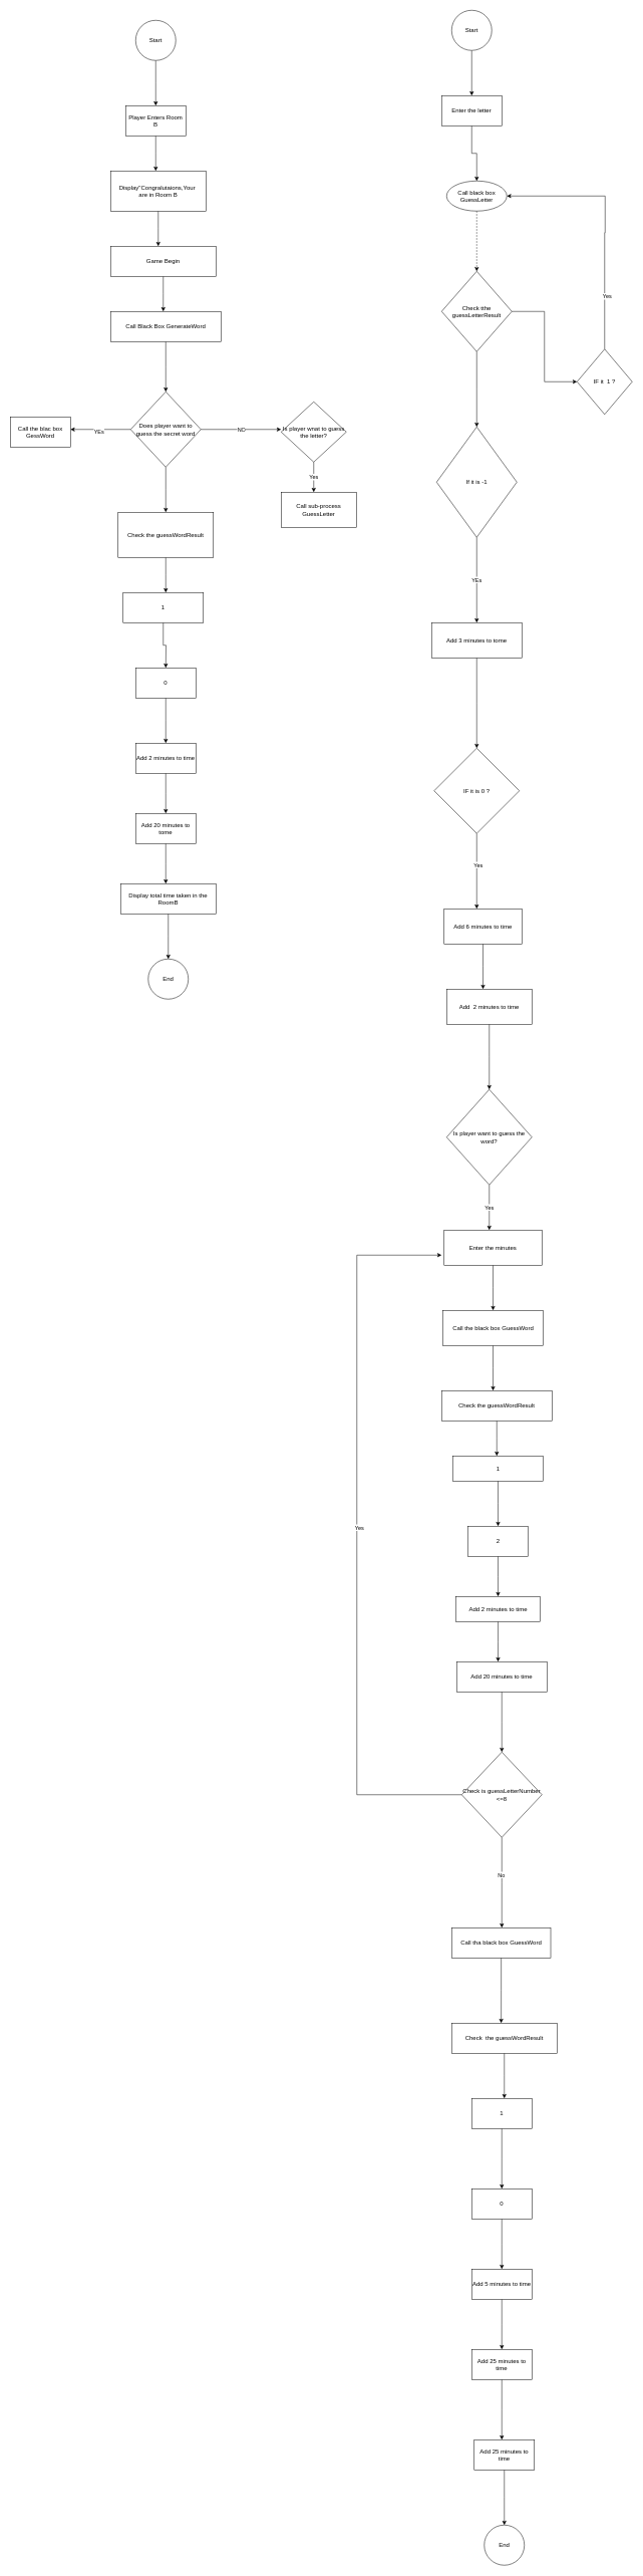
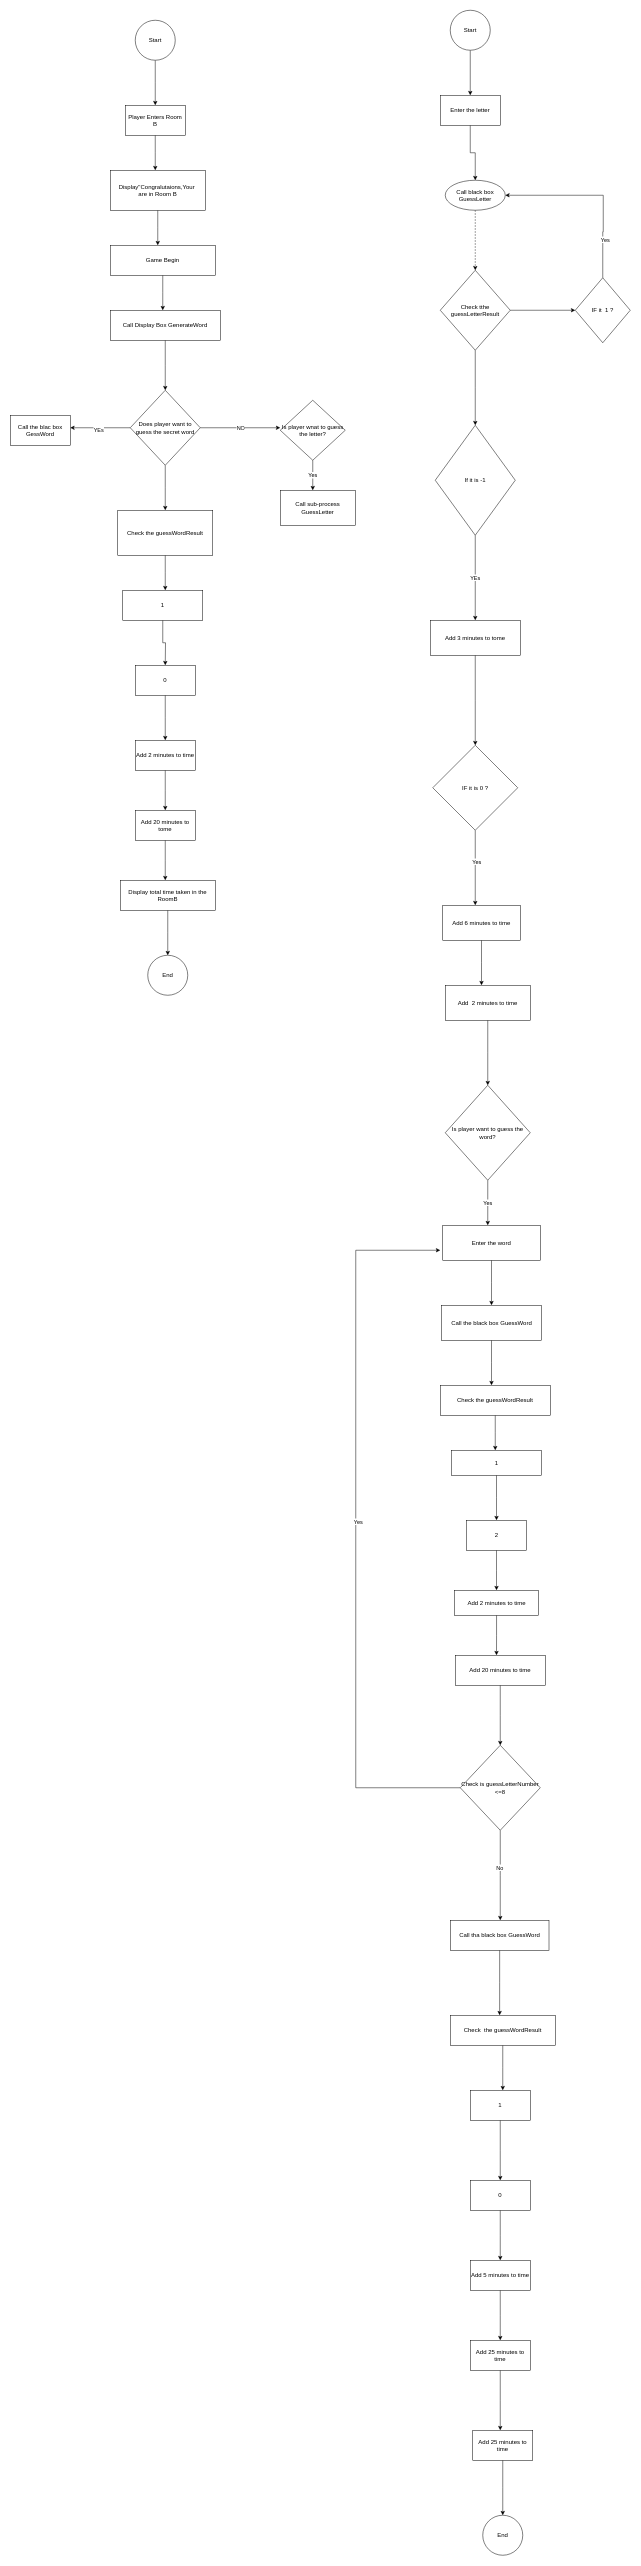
  <mxCell id="0" />
  <mxCell id="1" parent="0" />
  <mxCell id="2" style="edgeStyle=orthogonalEdgeStyle;rounded=0;orthogonalLoop=1;jettySize=auto;html=1;" edge="1" parent="1" source="3"><mxGeometry relative="1" as="geometry"><mxPoint x="310" y="210" as="targetPoint" /></mxGeometry></mxCell>
  <mxCell id="3" value="Start" style="ellipse;whiteSpace=wrap;html=1;aspect=fixed;" vertex="1" parent="1"><mxGeometry x="270" y="40" width="80" height="80" as="geometry" /></mxCell>
  <mxCell id="4" style="edgeStyle=orthogonalEdgeStyle;rounded=0;orthogonalLoop=1;jettySize=auto;html=1;" edge="1" parent="1" source="5"><mxGeometry relative="1" as="geometry"><mxPoint x="310" y="340" as="targetPoint" /></mxGeometry></mxCell>
  <mxCell id="5" value="Player Enters Room B" style="whiteSpace=wrap;html=1;" vertex="1" parent="1"><mxGeometry x="250" y="210" width="120" height="60" as="geometry" /></mxCell>
  <mxCell id="6" style="edgeStyle=orthogonalEdgeStyle;rounded=0;orthogonalLoop=1;jettySize=auto;html=1;" edge="1" parent="1" source="7"><mxGeometry relative="1" as="geometry"><mxPoint x="315" y="490" as="targetPoint" /></mxGeometry></mxCell>
  <mxCell id="7" value="Display&quot;Congralutaions,Your&amp;nbsp;&lt;br&gt;are in Room B" style="whiteSpace=wrap;html=1;" vertex="1" parent="1"><mxGeometry x="220" y="340" width="190" height="80" as="geometry" /></mxCell>
  <mxCell id="8" style="edgeStyle=orthogonalEdgeStyle;rounded=0;orthogonalLoop=1;jettySize=auto;html=1;" edge="1" parent="1" source="9"><mxGeometry relative="1" as="geometry"><mxPoint x="325" y="620" as="targetPoint" /></mxGeometry></mxCell>
  <mxCell id="9" value="Game Begin" style="whiteSpace=wrap;html=1;" vertex="1" parent="1"><mxGeometry x="220" y="490" width="210" height="60" as="geometry" /></mxCell>
  <mxCell id="10" style="edgeStyle=orthogonalEdgeStyle;rounded=0;orthogonalLoop=1;jettySize=auto;html=1;" edge="1" parent="1" source="11"><mxGeometry relative="1" as="geometry"><mxPoint x="330" y="780" as="targetPoint" /></mxGeometry></mxCell>
- <mxCell id="11" value="Call Black Box GenerateWord" style="whiteSpace=wrap;html=1;" vertex="1" parent="1"><mxGeometry x="220" y="620" width="220" height="60" as="geometry" /></mxCell>
+ <mxCell id="11" value="Call Display Box GenerateWord" style="whiteSpace=wrap;html=1;" vertex="1" parent="1"><mxGeometry x="220" y="620" width="220" height="60" as="geometry" /></mxCell>
  <mxCell id="12" style="edgeStyle=orthogonalEdgeStyle;rounded=0;orthogonalLoop=1;jettySize=auto;html=1;" edge="1" parent="1" source="17"><mxGeometry relative="1" as="geometry"><mxPoint x="140" y="855" as="targetPoint" /></mxGeometry></mxCell>
  <mxCell id="13" value="YEs" style="edgeLabel;html=1;align=center;verticalAlign=middle;resizable=0;points=[];" vertex="1" connectable="0" parent="12"><mxGeometry x="0.057" y="3" relative="1" as="geometry"><mxPoint as="offset" /></mxGeometry></mxCell>
  <mxCell id="14" style="edgeStyle=orthogonalEdgeStyle;rounded=0;orthogonalLoop=1;jettySize=auto;html=1;" edge="1" parent="1" source="17"><mxGeometry relative="1" as="geometry"><mxPoint x="560" y="855" as="targetPoint" /></mxGeometry></mxCell>
  <mxCell id="15" value="NO" style="edgeLabel;html=1;align=center;verticalAlign=middle;resizable=0;points=[];" vertex="1" connectable="0" parent="14"><mxGeometry x="0.01" y="1" relative="1" as="geometry"><mxPoint as="offset" /></mxGeometry></mxCell>
  <mxCell id="16" style="edgeStyle=orthogonalEdgeStyle;rounded=0;orthogonalLoop=1;jettySize=auto;html=1;" edge="1" parent="1" source="17"><mxGeometry relative="1" as="geometry"><mxPoint x="330" y="1020" as="targetPoint" /></mxGeometry></mxCell>
  <mxCell id="17" value="Does player want to guess the secret word" style="rhombus;whiteSpace=wrap;html=1;" vertex="1" parent="1"><mxGeometry x="260" y="780" width="140" height="150" as="geometry" /></mxCell>
  <mxCell id="18" value="Call the blac box GessWord" style="whiteSpace=wrap;html=1;" vertex="1" parent="1"><mxGeometry x="20" y="830" width="120" height="60" as="geometry" /></mxCell>
  <mxCell id="19" value="Yes" style="edgeStyle=orthogonalEdgeStyle;rounded=0;orthogonalLoop=1;jettySize=auto;html=1;" edge="1" parent="1" source="20"><mxGeometry relative="1" as="geometry"><mxPoint x="625" y="980" as="targetPoint" /></mxGeometry></mxCell>
  <mxCell id="20" value="Is player wnat to guess the letter?" style="rhombus;whiteSpace=wrap;html=1;" vertex="1" parent="1"><mxGeometry x="560" y="800" width="130" height="120" as="geometry" /></mxCell>
  <mxCell id="21" value="Call sub-process GuessLetter" style="whiteSpace=wrap;html=1;" vertex="1" parent="1"><mxGeometry x="560" y="980" width="150" height="70" as="geometry" /></mxCell>
  <mxCell id="22" style="edgeStyle=orthogonalEdgeStyle;rounded=0;orthogonalLoop=1;jettySize=auto;html=1;" edge="1" parent="1" source="23"><mxGeometry relative="1" as="geometry"><mxPoint x="330" y="1180" as="targetPoint" /></mxGeometry></mxCell>
  <mxCell id="23" value="Check the guessWordResult" style="whiteSpace=wrap;html=1;" vertex="1" parent="1"><mxGeometry x="235" y="1020" width="190" height="90" as="geometry" /></mxCell>
  <mxCell id="24" style="edgeStyle=orthogonalEdgeStyle;rounded=0;orthogonalLoop=1;jettySize=auto;html=1;" edge="1" parent="1" source="25"><mxGeometry relative="1" as="geometry"><mxPoint x="330" y="1330" as="targetPoint" /></mxGeometry></mxCell>
  <mxCell id="25" value="1" style="whiteSpace=wrap;html=1;" vertex="1" parent="1"><mxGeometry x="245" y="1180" width="160" height="60" as="geometry" /></mxCell>
  <mxCell id="26" style="edgeStyle=orthogonalEdgeStyle;rounded=0;orthogonalLoop=1;jettySize=auto;html=1;" edge="1" parent="1" source="27"><mxGeometry relative="1" as="geometry"><mxPoint x="330" y="1480" as="targetPoint" /></mxGeometry></mxCell>
  <mxCell id="27" value="0" style="whiteSpace=wrap;html=1;" vertex="1" parent="1"><mxGeometry x="270" y="1330" width="120" height="60" as="geometry" /></mxCell>
  <mxCell id="28" style="edgeStyle=orthogonalEdgeStyle;rounded=0;orthogonalLoop=1;jettySize=auto;html=1;" edge="1" parent="1" source="29"><mxGeometry relative="1" as="geometry"><mxPoint x="330" y="1620" as="targetPoint" /></mxGeometry></mxCell>
  <mxCell id="29" value="Add 2 minutes to time" style="whiteSpace=wrap;html=1;" vertex="1" parent="1"><mxGeometry x="270" y="1480" width="120" height="60" as="geometry" /></mxCell>
  <mxCell id="30" style="edgeStyle=orthogonalEdgeStyle;rounded=0;orthogonalLoop=1;jettySize=auto;html=1;" edge="1" parent="1" source="31"><mxGeometry relative="1" as="geometry"><mxPoint x="330" y="1760" as="targetPoint" /></mxGeometry></mxCell>
  <mxCell id="31" value="Add 20 minutes to tome" style="whiteSpace=wrap;html=1;" vertex="1" parent="1"><mxGeometry x="270" y="1620" width="120" height="60" as="geometry" /></mxCell>
  <mxCell id="32" style="edgeStyle=orthogonalEdgeStyle;rounded=0;orthogonalLoop=1;jettySize=auto;html=1;" edge="1" parent="1" source="33"><mxGeometry relative="1" as="geometry"><mxPoint x="335" y="1910" as="targetPoint" /></mxGeometry></mxCell>
  <mxCell id="33" value="Display total time taken in the RoomB" style="whiteSpace=wrap;html=1;" vertex="1" parent="1"><mxGeometry x="240" y="1760" width="190" height="60" as="geometry" /></mxCell>
  <mxCell id="34" value="End" style="ellipse;whiteSpace=wrap;html=1;" vertex="1" parent="1"><mxGeometry x="295" y="1910" width="80" height="80" as="geometry" /></mxCell>
  <mxCell id="35" style="edgeStyle=orthogonalEdgeStyle;rounded=0;orthogonalLoop=1;jettySize=auto;html=1;entryX=0.5;entryY=0;entryDx=0;entryDy=0;" edge="1" parent="1" source="36" target="38"><mxGeometry relative="1" as="geometry" /></mxCell>
  <mxCell id="36" value="Start" style="ellipse;whiteSpace=wrap;html=1;" vertex="1" parent="1"><mxGeometry x="900" y="20" width="80" height="80" as="geometry" /></mxCell>
  <mxCell id="37" style="edgeStyle=orthogonalEdgeStyle;rounded=0;orthogonalLoop=1;jettySize=auto;html=1;entryX=0.5;entryY=0;entryDx=0;entryDy=0;" edge="1" parent="1" source="38" target="40"><mxGeometry relative="1" as="geometry" /></mxCell>
  <mxCell id="38" value="Enter the letter" style="whiteSpace=wrap;html=1;" vertex="1" parent="1"><mxGeometry x="880" y="190" width="120" height="60" as="geometry" /></mxCell>
  <mxCell id="39" style="edgeStyle=orthogonalEdgeStyle;rounded=0;orthogonalLoop=1;jettySize=auto;html=1;entryX=0.5;entryY=0;entryDx=0;entryDy=0;dashed=1;" edge="1" parent="1" source="40" target="43"><mxGeometry relative="1" as="geometry" /></mxCell>
  <mxCell id="40" value="Call black box GuessLetter" style="ellipse;whiteSpace=wrap;html=1;" vertex="1" parent="1"><mxGeometry x="890" y="360" width="120" height="60" as="geometry" /></mxCell>
  <mxCell id="41" style="edgeStyle=orthogonalEdgeStyle;rounded=0;orthogonalLoop=1;jettySize=auto;html=1;" edge="1" parent="1" source="43" target="46"><mxGeometry relative="1" as="geometry" /></mxCell>
  <mxCell id="42" style="edgeStyle=orthogonalEdgeStyle;rounded=0;orthogonalLoop=1;jettySize=auto;html=1;" edge="1" parent="1" source="43"><mxGeometry relative="1" as="geometry"><mxPoint x="950" y="850" as="targetPoint" /></mxGeometry></mxCell>
  <mxCell id="43" value="Check tthe guessLetterResult" style="rhombus;whiteSpace=wrap;html=1;" vertex="1" parent="1"><mxGeometry x="880" y="540" width="140" height="160" as="geometry" /></mxCell>
  <mxCell id="44" style="edgeStyle=orthogonalEdgeStyle;rounded=0;orthogonalLoop=1;jettySize=auto;html=1;entryX=1;entryY=0.5;entryDx=0;entryDy=0;" edge="1" parent="1" source="46" target="40"><mxGeometry relative="1" as="geometry"><mxPoint x="1205" y="370" as="targetPoint" /><Array as="points"><mxPoint x="1205" y="463" /><mxPoint x="1206" y="390" /></Array></mxGeometry></mxCell>
  <mxCell id="45" value="Yes" style="edgeLabel;html=1;align=center;verticalAlign=middle;resizable=0;points=[];" vertex="1" connectable="0" parent="44"><mxGeometry x="-0.577" y="-4" relative="1" as="geometry"><mxPoint as="offset" /></mxGeometry></mxCell>
- <mxCell id="46" value="IF it&amp;nbsp; 1 ?" style="rhombus;whiteSpace=wrap;html=1;" vertex="1" parent="1"><mxGeometry x="1150" y="695" width="110" height="130" as="geometry" /></mxCell>
+ <mxCell id="46" value="IF it&amp;nbsp; 1 ?" style="rhombus;whiteSpace=wrap;html=1;" vertex="1" parent="1"><mxGeometry x="1150" y="555" width="110" height="130" as="geometry" /></mxCell>
  <mxCell id="47" value="YEs" style="edgeStyle=orthogonalEdgeStyle;rounded=0;orthogonalLoop=1;jettySize=auto;html=1;" edge="1" parent="1" source="48"><mxGeometry relative="1" as="geometry"><mxPoint x="950" y="1240" as="targetPoint" /></mxGeometry></mxCell>
  <mxCell id="48" value="If it is -1" style="rhombus;whiteSpace=wrap;html=1;" vertex="1" parent="1"><mxGeometry x="870" y="850" width="160" height="220" as="geometry" /></mxCell>
  <mxCell id="49" style="edgeStyle=orthogonalEdgeStyle;rounded=0;orthogonalLoop=1;jettySize=auto;html=1;" edge="1" parent="1" source="50"><mxGeometry relative="1" as="geometry"><mxPoint x="950" y="1490" as="targetPoint" /></mxGeometry></mxCell>
  <mxCell id="50" value="Add 3 minutes to tome" style="whiteSpace=wrap;html=1;" vertex="1" parent="1"><mxGeometry x="860" y="1240" width="180" height="70" as="geometry" /></mxCell>
  <mxCell id="51" style="edgeStyle=orthogonalEdgeStyle;rounded=0;orthogonalLoop=1;jettySize=auto;html=1;" edge="1" parent="1" source="53"><mxGeometry relative="1" as="geometry"><mxPoint x="950" y="1810" as="targetPoint" /></mxGeometry></mxCell>
  <mxCell id="52" value="Yes" style="edgeLabel;html=1;align=center;verticalAlign=middle;resizable=0;points=[];" vertex="1" connectable="0" parent="51"><mxGeometry x="-0.195" y="2" relative="1" as="geometry"><mxPoint y="1" as="offset" /></mxGeometry></mxCell>
  <mxCell id="53" value="IF it is 0 ?" style="rhombus;whiteSpace=wrap;html=1;" vertex="1" parent="1"><mxGeometry x="865" y="1490" width="170" height="170" as="geometry" /></mxCell>
  <mxCell id="54" style="edgeStyle=orthogonalEdgeStyle;rounded=0;orthogonalLoop=1;jettySize=auto;html=1;" edge="1" parent="1" source="55"><mxGeometry relative="1" as="geometry"><mxPoint x="962.5" y="1970" as="targetPoint" /></mxGeometry></mxCell>
  <mxCell id="55" value="Add 6 minutes to time" style="whiteSpace=wrap;html=1;" vertex="1" parent="1"><mxGeometry x="885" y="1810" width="155" height="70" as="geometry" /></mxCell>
  <mxCell id="56" style="edgeStyle=orthogonalEdgeStyle;rounded=0;orthogonalLoop=1;jettySize=auto;html=1;" edge="1" parent="1" source="57"><mxGeometry relative="1" as="geometry"><mxPoint x="975" y="2170" as="targetPoint" /></mxGeometry></mxCell>
  <mxCell id="57" value="Add&amp;nbsp; 2 minutes to time" style="whiteSpace=wrap;html=1;" vertex="1" parent="1"><mxGeometry x="890" y="1970" width="170" height="70" as="geometry" /></mxCell>
  <mxCell id="58" style="edgeStyle=orthogonalEdgeStyle;rounded=0;orthogonalLoop=1;jettySize=auto;html=1;" edge="1" parent="1" source="60"><mxGeometry relative="1" as="geometry"><mxPoint x="975" y="2450" as="targetPoint" /></mxGeometry></mxCell>
  <mxCell id="59" value="Yes" style="edgeLabel;html=1;align=center;verticalAlign=middle;resizable=0;points=[];" vertex="1" connectable="0" parent="58"><mxGeometry x="0.005" y="1" relative="1" as="geometry"><mxPoint x="-1" as="offset" /></mxGeometry></mxCell>
  <mxCell id="60" value="Is player want to guess the word?" style="rhombus;whiteSpace=wrap;html=1;" vertex="1" parent="1"><mxGeometry x="890" y="2170" width="170" height="190" as="geometry" /></mxCell>
  <mxCell id="61" style="edgeStyle=orthogonalEdgeStyle;rounded=0;orthogonalLoop=1;jettySize=auto;html=1;" edge="1" parent="1" source="62"><mxGeometry relative="1" as="geometry"><mxPoint x="982.5" y="2610" as="targetPoint" /></mxGeometry></mxCell>
- <mxCell id="62" value="Enter the minutes" style="whiteSpace=wrap;html=1;" vertex="1" parent="1"><mxGeometry x="885" y="2450" width="195" height="70" as="geometry" /></mxCell>
+ <mxCell id="62" value="Enter the word" style="whiteSpace=wrap;html=1;" vertex="1" parent="1"><mxGeometry x="885" y="2450" width="195" height="70" as="geometry" /></mxCell>
  <mxCell id="63" style="edgeStyle=orthogonalEdgeStyle;rounded=0;orthogonalLoop=1;jettySize=auto;html=1;" edge="1" parent="1" source="64"><mxGeometry relative="1" as="geometry"><mxPoint x="982.5" y="2770" as="targetPoint" /></mxGeometry></mxCell>
  <mxCell id="64" value="Call the black box GuessWord" style="whiteSpace=wrap;html=1;" vertex="1" parent="1"><mxGeometry x="882.5" y="2610" width="200" height="70" as="geometry" /></mxCell>
  <mxCell id="65" style="edgeStyle=orthogonalEdgeStyle;rounded=0;orthogonalLoop=1;jettySize=auto;html=1;" edge="1" parent="1" source="66"><mxGeometry relative="1" as="geometry"><mxPoint x="990" y="2900" as="targetPoint" /></mxGeometry></mxCell>
  <mxCell id="66" value="Check the guessWordResult" style="whiteSpace=wrap;html=1;" vertex="1" parent="1"><mxGeometry x="880" y="2770" width="220" height="60" as="geometry" /></mxCell>
  <mxCell id="67" style="edgeStyle=orthogonalEdgeStyle;rounded=0;orthogonalLoop=1;jettySize=auto;html=1;" edge="1" parent="1" source="68"><mxGeometry relative="1" as="geometry"><mxPoint x="992.5" y="3040" as="targetPoint" /></mxGeometry></mxCell>
  <mxCell id="68" value="1" style="whiteSpace=wrap;html=1;" vertex="1" parent="1"><mxGeometry x="902.5" y="2900" width="180" height="50" as="geometry" /></mxCell>
  <mxCell id="69" style="edgeStyle=orthogonalEdgeStyle;rounded=0;orthogonalLoop=1;jettySize=auto;html=1;" edge="1" parent="1" source="70"><mxGeometry relative="1" as="geometry"><mxPoint x="992.5" y="3180" as="targetPoint" /></mxGeometry></mxCell>
  <mxCell id="70" value="2" style="whiteSpace=wrap;html=1;" vertex="1" parent="1"><mxGeometry x="932.5" y="3040" width="120" height="60" as="geometry" /></mxCell>
  <mxCell id="71" style="edgeStyle=orthogonalEdgeStyle;rounded=0;orthogonalLoop=1;jettySize=auto;html=1;" edge="1" parent="1" source="72"><mxGeometry relative="1" as="geometry"><mxPoint x="992.5" y="3310" as="targetPoint" /></mxGeometry></mxCell>
  <mxCell id="72" value="Add 2 minutes to time" style="whiteSpace=wrap;html=1;" vertex="1" parent="1"><mxGeometry x="908.75" y="3180" width="167.5" height="50" as="geometry" /></mxCell>
  <mxCell id="73" style="edgeStyle=orthogonalEdgeStyle;rounded=0;orthogonalLoop=1;jettySize=auto;html=1;" edge="1" parent="1" source="74"><mxGeometry relative="1" as="geometry"><mxPoint x="1000" y="3490" as="targetPoint" /></mxGeometry></mxCell>
  <mxCell id="74" value="Add 20 minutes to time" style="whiteSpace=wrap;html=1;" vertex="1" parent="1"><mxGeometry x="910" y="3310" width="180" height="60" as="geometry" /></mxCell>
  <mxCell id="75" style="edgeStyle=orthogonalEdgeStyle;rounded=0;orthogonalLoop=1;jettySize=auto;html=1;" edge="1" parent="1" source="79"><mxGeometry relative="1" as="geometry"><mxPoint x="880" y="2500" as="targetPoint" /><Array as="points"><mxPoint x="711" y="3575" /><mxPoint x="711" y="2500" /></Array></mxGeometry></mxCell>
  <mxCell id="76" value="Yes" style="edgeLabel;html=1;align=center;verticalAlign=middle;resizable=0;points=[];" vertex="1" connectable="0" parent="75"><mxGeometry x="0.021" y="-4" relative="1" as="geometry"><mxPoint as="offset" /></mxGeometry></mxCell>
  <mxCell id="77" style="edgeStyle=orthogonalEdgeStyle;rounded=0;orthogonalLoop=1;jettySize=auto;html=1;" edge="1" parent="1" source="79"><mxGeometry relative="1" as="geometry"><mxPoint x="1000" y="3840" as="targetPoint" /></mxGeometry></mxCell>
  <mxCell id="78" value="No" style="edgeLabel;html=1;align=center;verticalAlign=middle;resizable=0;points=[];" vertex="1" connectable="0" parent="77"><mxGeometry x="-0.184" y="-2" relative="1" as="geometry"><mxPoint as="offset" /></mxGeometry></mxCell>
  <mxCell id="79" value="Check is guessLetterNumber &amp;lt;=8" style="rhombus;whiteSpace=wrap;html=1;" vertex="1" parent="1"><mxGeometry x="920" y="3490" width="160" height="170" as="geometry" /></mxCell>
  <mxCell id="80" style="edgeStyle=orthogonalEdgeStyle;rounded=0;orthogonalLoop=1;jettySize=auto;html=1;" edge="1" parent="1" source="81"><mxGeometry relative="1" as="geometry"><mxPoint x="998.75" y="4030" as="targetPoint" /></mxGeometry></mxCell>
  <mxCell id="81" value="Call tha black box GuessWord" style="whiteSpace=wrap;html=1;" vertex="1" parent="1"><mxGeometry x="900" y="3840" width="197.5" height="60" as="geometry" /></mxCell>
  <mxCell id="82" style="edgeStyle=orthogonalEdgeStyle;rounded=0;orthogonalLoop=1;jettySize=auto;html=1;" edge="1" parent="1" source="83"><mxGeometry relative="1" as="geometry"><mxPoint x="1005" y="4180" as="targetPoint" /></mxGeometry></mxCell>
  <mxCell id="83" value="Check&amp;nbsp; the guessWordResult" style="whiteSpace=wrap;html=1;" vertex="1" parent="1"><mxGeometry x="900" y="4030" width="210" height="60" as="geometry" /></mxCell>
  <mxCell id="84" style="edgeStyle=orthogonalEdgeStyle;rounded=0;orthogonalLoop=1;jettySize=auto;html=1;" edge="1" parent="1" source="85"><mxGeometry relative="1" as="geometry"><mxPoint x="1000" y="4360" as="targetPoint" /></mxGeometry></mxCell>
  <mxCell id="85" value="1" style="whiteSpace=wrap;html=1;" vertex="1" parent="1"><mxGeometry x="940" y="4180" width="120" height="60" as="geometry" /></mxCell>
  <mxCell id="86" style="edgeStyle=orthogonalEdgeStyle;rounded=0;orthogonalLoop=1;jettySize=auto;html=1;" edge="1" parent="1" source="87"><mxGeometry relative="1" as="geometry"><mxPoint x="1000" y="4520" as="targetPoint" /></mxGeometry></mxCell>
  <mxCell id="87" value="0" style="whiteSpace=wrap;html=1;" vertex="1" parent="1"><mxGeometry x="940" y="4360" width="120" height="60" as="geometry" /></mxCell>
  <mxCell id="88" style="edgeStyle=orthogonalEdgeStyle;rounded=0;orthogonalLoop=1;jettySize=auto;html=1;" edge="1" parent="1" source="89"><mxGeometry relative="1" as="geometry"><mxPoint x="1000" y="4680" as="targetPoint" /></mxGeometry></mxCell>
  <mxCell id="89" value="Add 5 minutes to time" style="whiteSpace=wrap;html=1;" vertex="1" parent="1"><mxGeometry x="940" y="4520" width="120" height="60" as="geometry" /></mxCell>
  <mxCell id="90" style="edgeStyle=orthogonalEdgeStyle;rounded=0;orthogonalLoop=1;jettySize=auto;html=1;" edge="1" parent="1" source="91"><mxGeometry relative="1" as="geometry"><mxPoint x="1000" y="4860" as="targetPoint" /></mxGeometry></mxCell>
  <mxCell id="91" value="Add 25 minutes to time" style="whiteSpace=wrap;html=1;" vertex="1" parent="1"><mxGeometry x="940" y="4680" width="120" height="60" as="geometry" /></mxCell>
  <mxCell id="92" style="edgeStyle=orthogonalEdgeStyle;rounded=0;orthogonalLoop=1;jettySize=auto;html=1;" edge="1" parent="1" source="93"><mxGeometry relative="1" as="geometry"><mxPoint x="1005" y="5030" as="targetPoint" /></mxGeometry></mxCell>
  <mxCell id="93" value="Add 25 minutes to time" style="whiteSpace=wrap;html=1;" vertex="1" parent="1"><mxGeometry x="945" y="4860" width="120" height="60" as="geometry" /></mxCell>
  <mxCell id="94" value="End" style="ellipse;whiteSpace=wrap;html=1;" vertex="1" parent="1"><mxGeometry x="965" y="5030" width="80" height="80" as="geometry" /></mxCell>
